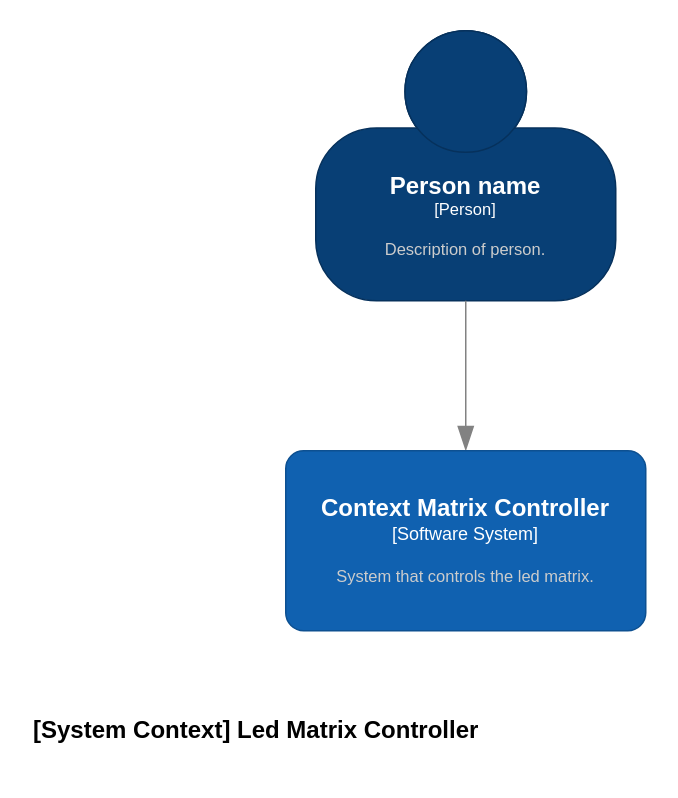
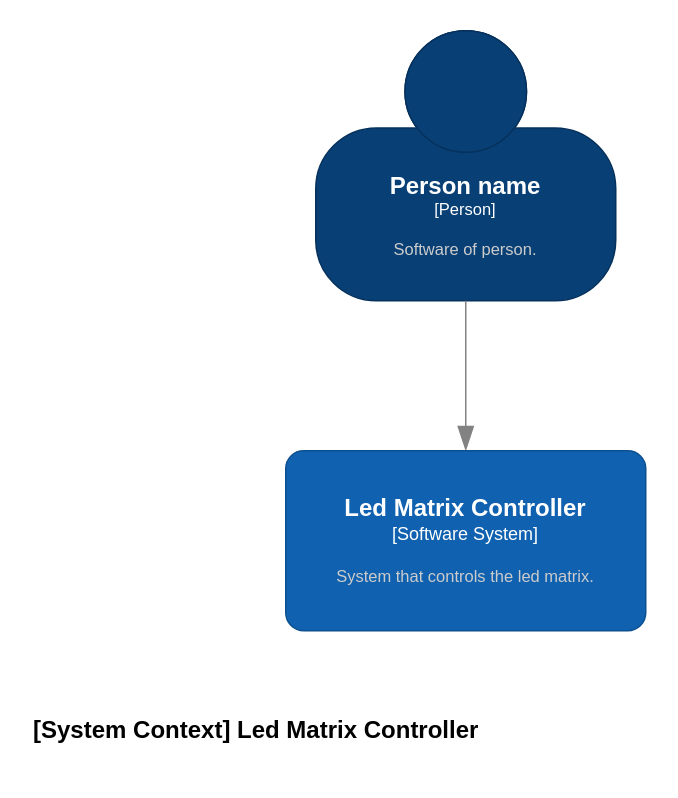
  <mxCell id="0" />
  <mxCell id="1" parent="0" />
- <mxCell id="2" value="&lt;font style=&quot;font-size: 16px&quot;&gt;&lt;b&gt;Person name&lt;/b&gt;&lt;/font&gt;&lt;div&gt;[Person]&lt;/div&gt;&lt;br&gt;&lt;div&gt;&lt;font style=&quot;font-size: 11px&quot;&gt;&lt;font color=&quot;#cccccc&quot;&gt;Description of person.&lt;/font&gt;&lt;/div&gt;" style="html=1;fontSize=11;dashed=0;whiteSpace=wrap;fillColor=#083F75;strokeColor=#06315C;fontColor=#ffffff;shape=mxgraph.c4.person2;align=center;metaEdit=1;points=[[0.5,0,0],[1,0.5,0],[1,0.75,0],[0.75,1,0],[0.5,1,0],[0.25,1,0],[0,0.75,0],[0,0.5,0]];resizable=0;" parent="1" vertex="1"><mxGeometry x="210" y="20" width="200" height="180" as="geometry" /></mxCell>
+ <mxCell id="2" value="&lt;font style=&quot;font-size: 16px&quot;&gt;&lt;b&gt;Person name&lt;/b&gt;&lt;/font&gt;&lt;div&gt;[Person]&lt;/div&gt;&lt;br&gt;&lt;div&gt;&lt;font style=&quot;font-size: 11px&quot;&gt;&lt;font color=&quot;#cccccc&quot;&gt;Software of person.&lt;/font&gt;&lt;/div&gt;" style="html=1;fontSize=11;dashed=0;whiteSpace=wrap;fillColor=#083F75;strokeColor=#06315C;fontColor=#ffffff;shape=mxgraph.c4.person2;align=center;metaEdit=1;points=[[0.5,0,0],[1,0.5,0],[1,0.75,0],[0.75,1,0],[0.5,1,0],[0.25,1,0],[0,0.75,0],[0,0.5,0]];resizable=0;" parent="1" vertex="1"><mxGeometry x="210" y="20" width="200" height="180" as="geometry" /></mxCell>
  <mxCell id="3" value="" style="endArrow=blockThin;html=1;fontSize=10;fontColor=#404040;strokeWidth=1;endFill=1;strokeColor=#828282;elbow=vertical;metaEdit=1;endSize=14;startSize=14;jumpStyle=arc;jumpSize=16;rounded=0;edgeStyle=orthogonalEdgeStyle;exitX=0.5;exitY=1;exitDx=0;exitDy=0;exitPerimeter=0;" parent="1" source="2" edge="1"><mxGeometry width="240" relative="1" as="geometry"><mxPoint x="15" y="270" as="sourcePoint" /><mxPoint x="310" y="300" as="targetPoint" /></mxGeometry></mxCell>
  <mxCell id="4" value="&lt;font style=&quot;font-size: 16px&quot;&gt;&lt;b&gt;&lt;div style=&quot;text-align: left&quot;&gt;[System Context] Led Matrix Controller&lt;/div&gt;&lt;/b&gt;&lt;/font&gt;&lt;div style=&quot;text-align: left&quot;&gt;&lt;/div&gt;" style="text;html=1;strokeColor=none;fillColor=none;align=left;verticalAlign=top;whiteSpace=wrap;rounded=0;metaEdit=1;allowArrows=0;resizable=1;rotatable=0;connectable=0;recursiveResize=0;expand=0;pointerEvents=0;points=[[0.25,0,0],[0.5,0,0],[0.75,0,0],[1,0.25,0],[1,0.5,0],[1,0.75,0],[0.75,1,0],[0.5,1,0],[0.25,1,0],[0,0.75,0],[0,0.5,0],[0,0.25,0]];" parent="1" vertex="1"><mxGeometry x="20" y="470" width="315" height="40" as="geometry" /></mxCell>
- <mxCell id="5" value="&lt;font style=&quot;font-size: 16px&quot;&gt;&lt;b&gt;Context Matrix Controller&lt;/b&gt;&lt;/font&gt;&lt;div&gt;[Software System]&lt;/div&gt;&lt;br&gt;&lt;div&gt;&lt;font style=&quot;font-size: 11px&quot;&gt;&lt;font color=&quot;#cccccc&quot;&gt;System that controls the led matrix.&lt;/font&gt;&lt;/div&gt;" style="rounded=1;whiteSpace=wrap;html=1;labelBackgroundColor=none;fillColor=#1061B0;fontColor=#ffffff;align=center;arcSize=10;strokeColor=#0D5091;metaEdit=1;resizable=0;points=[[0.25,0,0],[0.5,0,0],[0.75,0,0],[1,0.25,0],[1,0.5,0],[1,0.75,0],[0.75,1,0],[0.5,1,0],[0.25,1,0],[0,0.75,0],[0,0.5,0],[0,0.25,0]];" parent="1" vertex="1"><mxGeometry x="190" y="300" width="240" height="120" as="geometry" /></mxCell>
+ <mxCell id="5" value="&lt;font style=&quot;font-size: 16px&quot;&gt;&lt;b&gt;Led Matrix Controller&lt;/b&gt;&lt;/font&gt;&lt;div&gt;[Software System]&lt;/div&gt;&lt;br&gt;&lt;div&gt;&lt;font style=&quot;font-size: 11px&quot;&gt;&lt;font color=&quot;#cccccc&quot;&gt;System that controls the led matrix.&lt;/font&gt;&lt;/div&gt;" style="rounded=1;whiteSpace=wrap;html=1;labelBackgroundColor=none;fillColor=#1061B0;fontColor=#ffffff;align=center;arcSize=10;strokeColor=#0D5091;metaEdit=1;resizable=0;points=[[0.25,0,0],[0.5,0,0],[0.75,0,0],[1,0.25,0],[1,0.5,0],[1,0.75,0],[0.75,1,0],[0.5,1,0],[0.25,1,0],[0,0.75,0],[0,0.5,0],[0,0.25,0]];" parent="1" vertex="1"><mxGeometry x="190" y="300" width="240" height="120" as="geometry" /></mxCell>
